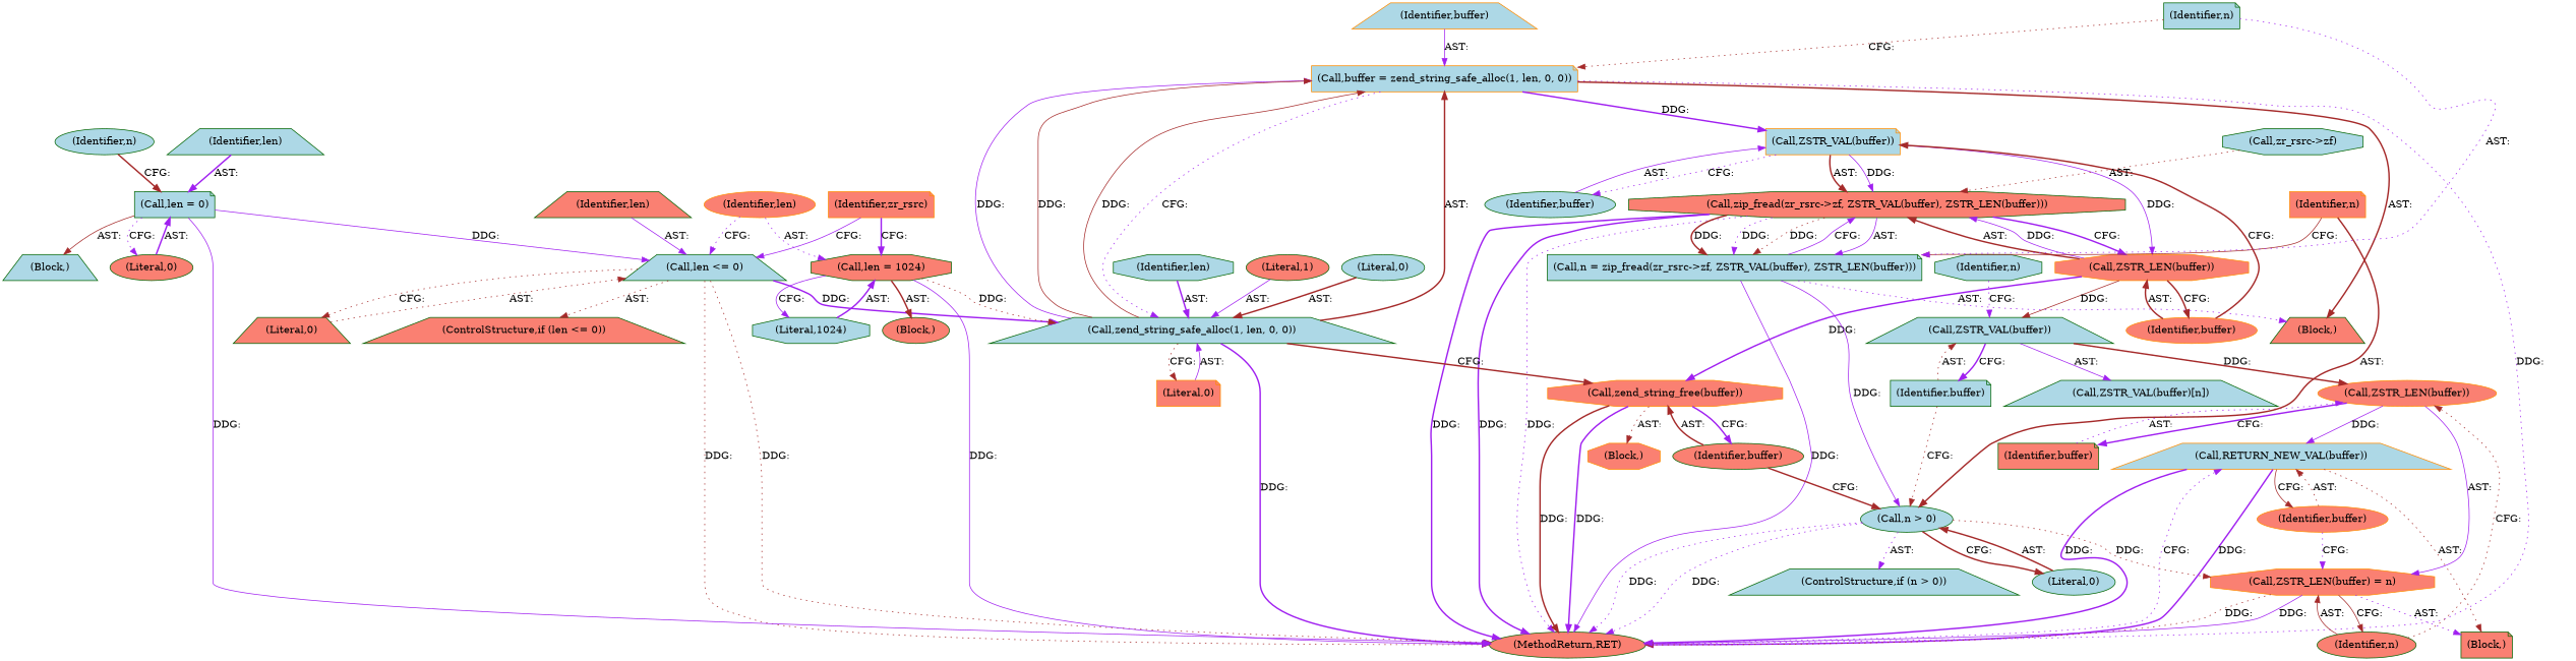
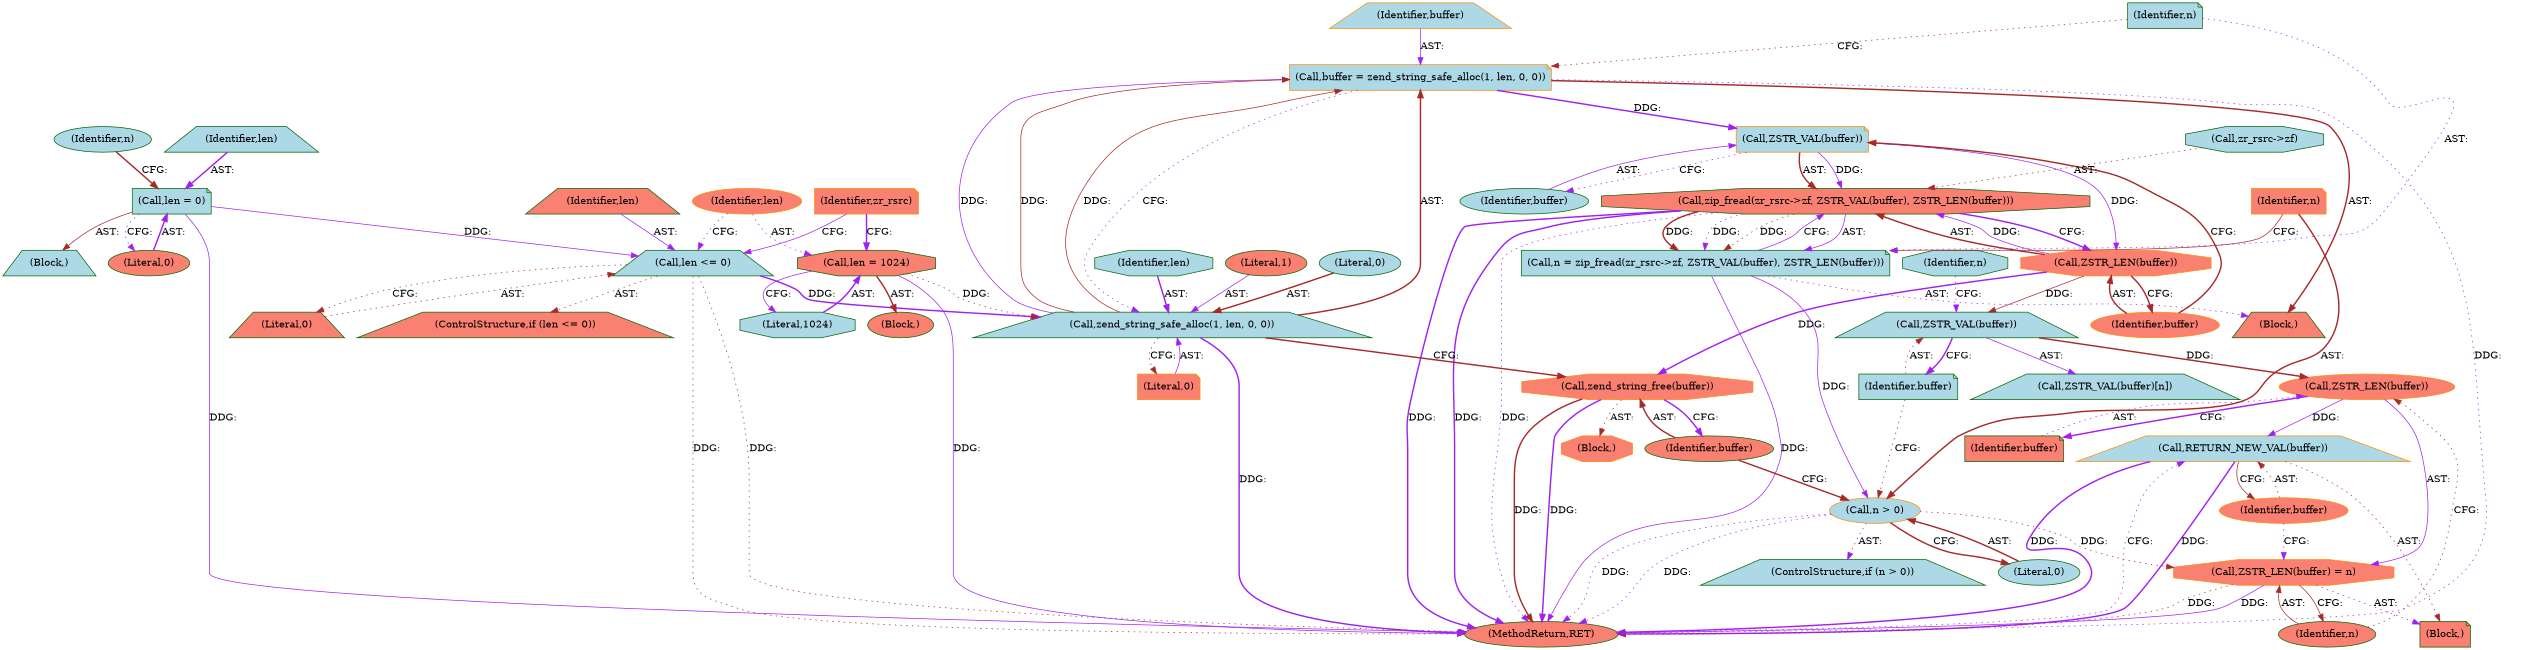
  digraph {
    fontname="DejaVu Serif"
    node [color=darkgreen fillcolor=salmon fontname="DejaVu Serif" shape=ellipse style=filled]
    edge [color=purple fontname="DejaVu Serif" style=bold]
    n1 [color=darkorange fillcolor=lightblue label="(Call,ZSTR_VAL(buffer))" shape=note]
    n2 [label="(Call,zip_fread(zr_rsrc->zf, ZSTR_VAL(buffer), ZSTR_LEN(buffer)))" shape=octagon]
    n3 [color=darkorange label="(Call,ZSTR_LEN(buffer))" shape=octagon]
    n4 [fillcolor=lightblue label="(Identifier,buffer)"]
    n5 [label="(MethodReturn,RET)"]
    n6 [fillcolor=lightblue label="(Call,n = zip_fread(zr_rsrc->zf, ZSTR_VAL(buffer), ZSTR_LEN(buffer)))" shape=note]
    n7 [fillcolor=lightblue label="(Call,ZSTR_VAL(buffer))" shape=trapezium]
    n8 [color=darkorange label="(Call,zend_string_free(buffer))" shape=octagon]
    n9 [color=darkorange label="(Identifier,buffer)"]
    n10 [color=darkorange fillcolor=lightblue label="(Call,buffer = zend_string_safe_alloc(1, len, 0, 0))" shape=note]
    n11 [fillcolor=lightblue label="(Call,zend_string_safe_alloc(1, len, 0, 0))" shape=trapezium]
    n12 [label="(Block,)" shape=trapezium]
    n13 [color=darkorange label="(Literal,0)" shape=note]
    n14 [color=darkorange fillcolor=lightblue label="(Call,RETURN_NEW_VAL(buffer))" shape=trapezium]
    n15 [fillcolor=lightblue label="(Call,len <= 0)" shape=trapezium]
    n16 [label="(Literal,0)" shape=trapezium]
    n17 [label="(ControlStructure,if (len <= 0))" shape=trapezium]
    n18 [fillcolor=lightblue label="(Call,len = 0)" shape=note]
    n19 [fillcolor=lightblue label="(Block,)" shape=trapezium]
    n20 [label="(Literal,0)"]
    n21 [label="(Call,len = 1024)" shape=octagon]
    n22 [label="(Block,)"]
    n23 [fillcolor=lightblue label="(Literal,1024)" shape=octagon]
-   n24 [fillcolor=lightblue label="(Call,n > 0)"]
+   n24 [color=darkorange fillcolor=lightblue label="(Call,n > 0)"]
    n25 [color=darkorange label="(Call,ZSTR_LEN(buffer) = n)" shape=octagon]
    n26 [fillcolor=lightblue label="(ControlStructure,if (n > 0))" shape=trapezium]
    n27 [fillcolor=lightblue label="(Literal,0)"]
    n28 [label="(Identifier,n)"]
    n29 [label="(Block,)" shape=note]
    n30 [color=darkorange label="(Call,ZSTR_LEN(buffer))"]
    n31 [fillcolor=lightblue label="(Identifier,buffer)" shape=note]
    n32 [fillcolor=lightblue label="(Call,ZSTR_VAL(buffer)[n])" shape=trapezium]
    n33 [label="(Identifier,buffer)"]
    n34 [color=darkorange label="(Block,)" shape=octagon]
    n35 [label="(Identifier,buffer)" shape=note]
    n36 [color=darkorange label="(Identifier,buffer)"]
    n37 [label="(Identifier,len)" shape=trapezium]
    n38 [fillcolor=lightblue label="(Identifier,len)" shape=trapezium]
    n39 [fillcolor=lightblue label="(Call,zr_rsrc->zf)" shape=octagon]
    n40 [fillcolor=lightblue label="(Identifier,n)" shape=octagon]
    n41 [fillcolor=lightblue label="(Identifier,len)" shape=octagon]
    n42 [label="(Literal,1)"]
    n43 [color=darkorange label="(Identifier,zr_rsrc)" shape=note]
    n44 [fillcolor=lightblue label="(Identifier,n)"]
    n45 [color=darkorange label="(Identifier,n)" shape=note]
    n46 [fillcolor=lightblue label="(Identifier,n)" shape=note]
    n47 [fillcolor=lightblue label="(Literal,0)"]
    n48 [color=darkorange fillcolor=lightblue label="(Identifier,buffer)" shape=trapezium]
    n49 [color=darkorange label="(Identifier,len)"]
    n1 -> n2 [color=brown label="AST: "]
    n1 -> n2 [label="DDG: " style=solid]
    n1 -> n3 [label="DDG: " style=solid]
    n1 -> n4 [label="CFG: " style=dotted]
    n2 -> n3 [label="CFG: "]
    n2 -> n5 [label="DDG: " style=dotted]
    n2 -> n5 [label="DDG: "]
    n2 -> n5 [label="DDG: "]
    n2 -> n6 [label="AST: " style=solid]
    n2 -> n6 [color=brown label="DDG: "]
    n2 -> n6 [label="DDG: " style=dotted]
    n2 -> n6 [color=brown label="DDG: " style=dotted]
    n3 -> n2 [color=brown label="AST: "]
    n3 -> n2 [label="DDG: " style=solid]
    n3 -> n7 [color=brown label="DDG: " style=solid]
    n3 -> n8 [label="DDG: "]
    n3 -> n9 [color=brown label="CFG: "]
    n4 -> n1 [label="AST: " style=solid]
    n5 -> n14 [label="CFG: " style=dotted]
    n6 -> n2 [label="CFG: " style=solid]
    n6 -> n5 [label="DDG: " style=solid]
    n6 -> n12 [label="AST: " style=dotted]
    n6 -> n24 [label="DDG: " style=solid]
    n7 -> n30 [color=brown label="DDG: "]
    n7 -> n31 [label="CFG: "]
    n7 -> n32 [label="AST: " style=solid]
    n8 -> n5 [color=brown label="DDG: "]
    n8 -> n5 [label="DDG: "]
    n8 -> n33 [label="CFG: "]
    n8 -> n34 [color=brown label="AST: " style=dotted]
    n9 -> n1 [color=brown label="CFG: "]
    n9 -> n3 [color=brown label="AST: "]
    n10 -> n1 [label="DDG: "]
    n10 -> n5 [label="DDG: " style=dotted]
    n10 -> n11 [label="CFG: " style=dotted]
    n10 -> n12 [color=brown label="AST: "]
    n11 -> n5 [label="DDG: "]
    n11 -> n8 [color=brown label="CFG: "]
    n11 -> n10 [color=brown label="AST: "]
    n11 -> n10 [label="DDG: " style=solid]
    n11 -> n10 [color=brown label="DDG: " style=solid]
    n11 -> n10 [color=brown label="DDG: " style=solid]
    n11 -> n13 [color=brown label="CFG: " style=dotted]
    n13 -> n11 [label="AST: " style=solid]
    n14 -> n5 [label="DDG: "]
    n14 -> n5 [label="DDG: "]
    n14 -> n29 [color=brown label="AST: " style=dotted]
    n14 -> n36 [color=brown label="CFG: " style=solid]
    n15 -> n5 [color=brown label="DDG: " style=dotted]
    n15 -> n5 [color=brown label="DDG: " style=dotted]
    n15 -> n11 [label="DDG: "]
    n15 -> n16 [color=brown label="CFG: " style=dotted]
    n15 -> n17 [color=brown label="AST: " style=dotted]
    n16 -> n15 [color=brown label="AST: " style=dotted]
    n18 -> n5 [label="DDG: " style=solid]
    n18 -> n15 [label="DDG: " style=solid]
    n18 -> n19 [color=brown label="AST: " style=solid]
    n18 -> n20 [label="CFG: " style=dotted]
    n20 -> n18 [label="AST: "]
    n21 -> n5 [label="DDG: " style=solid]
    n21 -> n11 [color=brown label="DDG: " style=dotted]
    n21 -> n22 [color=brown label="AST: "]
    n21 -> n23 [label="CFG: " style=solid]
    n23 -> n21 [label="AST: "]
    n24 -> n5 [label="DDG: " style=dotted]
    n24 -> n5 [label="DDG: " style=dotted]
    n24 -> n25 [color=brown label="DDG: " style=dotted]
    n24 -> n26 [label="AST: " style=dotted]
    n24 -> n27 [color=brown label="CFG: "]
    n25 -> n5 [color=brown label="DDG: " style=dotted]
    n25 -> n5 [label="DDG: " style=solid]
    n25 -> n28 [color=brown label="CFG: " style=solid]
    n25 -> n29 [label="AST: " style=dotted]
    n27 -> n24 [color=brown label="AST: "]
    n28 -> n25 [color=brown label="AST: " style=solid]
    n28 -> n30 [color=brown label="CFG: " style=dotted]
    n30 -> n14 [label="DDG: " style=solid]
    n30 -> n25 [label="AST: " style=solid]
    n30 -> n35 [label="CFG: "]
    n31 -> n7 [color=brown label="AST: " style=dotted]
    n31 -> n24 [color=brown label="CFG: " style=dotted]
    n33 -> n8 [color=brown label="AST: "]
    n33 -> n24 [color=brown label="CFG: "]
    n35 -> n30 [label="AST: " style=dotted]
    n36 -> n14 [color=brown label="AST: " style=dotted]
    n36 -> n25 [label="CFG: " style=dotted]
    n37 -> n15 [label="AST: " style=solid]
    n38 -> n18 [label="AST: "]
    n39 -> n2 [color=brown label="AST: " style=dotted]
    n40 -> n7 [label="CFG: " style=dotted]
    n41 -> n11 [label="AST: "]
    n42 -> n11 [label="AST: " style=solid]
    n43 -> n15 [label="CFG: " style=solid]
    n43 -> n21 [label="CFG: "]
    n44 -> n18 [color=brown label="CFG: "]
    n45 -> n6 [color=brown label="CFG: " style=solid]
    n45 -> n24 [color=brown label="AST: "]
    n46 -> n6 [label="AST: " style=dotted]
    n46 -> n10 [color=brown label="CFG: " style=dotted]
    n47 -> n11 [color=brown label="AST: "]
    n48 -> n10 [label="AST: " style=solid]
    n49 -> n15 [label="CFG: " style=dotted]
    n49 -> n21 [label="AST: " style=dotted]
  }
